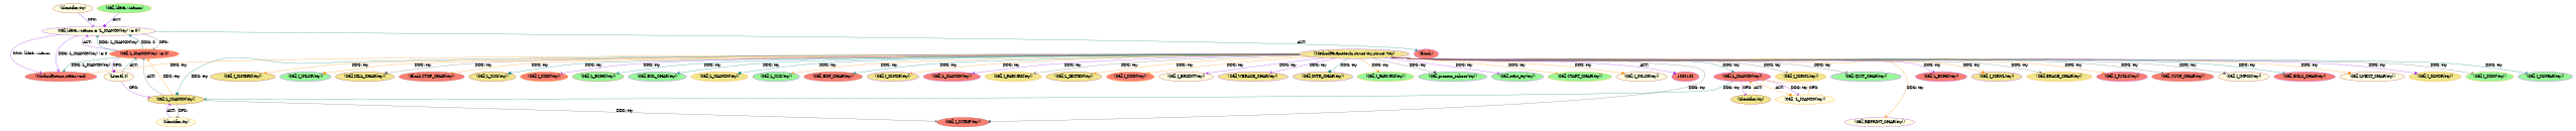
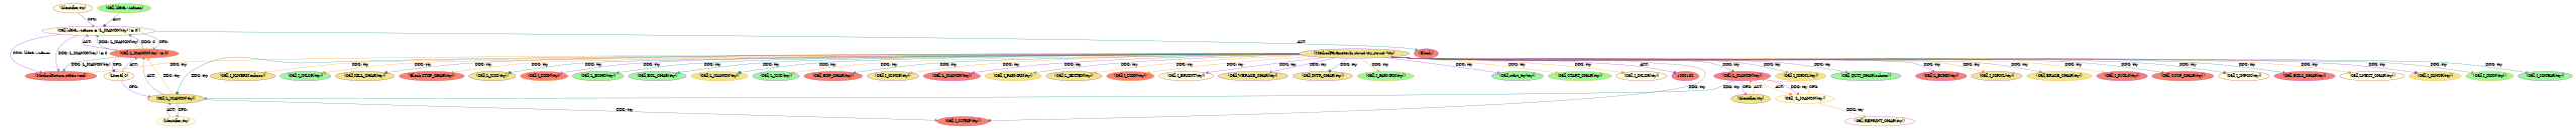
  digraph {
    node [color=purple fillcolor=khaki style=filled]
    edge [arrowhead=tee color=darkorange]
    n1 [fillcolor=lightyellow label="(Call,ldata->icanon = (L_ICANON(tty) != 0))"]
    n2 [color=darkorange fillcolor=salmon label="(Call,L_ICANON(tty) != 0)"]
    n3 [color=brown fillcolor=salmon label="(MethodReturn,static void)"]
    n4 [fillcolor=salmon label="(Block,)"]
    n5 [color=brown fillcolor=lightyellow label="(Literal,0)"]
    n6 [color=brown label="(Call,L_ICANON(tty))"]
    n7 [color=brown fillcolor=salmon label="(Call,I_ISTRIP(tty))"]
    n8 [color=darkorange fillcolor=lightyellow label="(Identifier,tty)"]
    n9 [fillcolor=salmon label="(Call,L_ICANON(tty))"]
    n10 [color=darkorange fillcolor=lightyellow label="(Call,!L_ICANON(tty))"]
    n11 [color=brown label="(Identifier,tty)"]
    n12 [label="(MethodParameterIn,struct tty_struct *tty)"]
    n13 [color=darkorange label="(Call,I_ICRNL(tty))"]
-   n14 [fillcolor=palegreen label="(Call,QUIT_CHAR(tty))"]
+   n14 [fillcolor=palegreen label="(Call,QUIT_CHAR(echoes))"]
    n15 [fillcolor=salmon label="(Call,L_ECHO(tty))"]
    n16 [label="(Call,I_ICRNL(tty))"]
    n17 [color=darkorange label="(Call,ERASE_CHAR(tty))"]
    n18 [fillcolor=salmon label="(Call,I_IUCLC(tty))"]
    n19 [fillcolor=lightyellow label="(Call,REPRINT_CHAR(tty))"]
    n20 [color=brown fillcolor=salmon label="(Call,SUSP_CHAR(tty))"]
    n21 [color=brown fillcolor=lightyellow label="(Call,I_INPCK(tty))"]
    n22 [fillcolor=salmon label="(Call,EOL2_CHAR(tty))"]
    n23 [color=brown fillcolor=lightyellow label="(Call,LNEXT_CHAR(tty))"]
    n24 [color=darkorange label="(Call,I_IGNCR(tty))"]
    n25 [color=darkorange fillcolor=palegreen label="(Call,I_IXON(tty))"]
    n26 [fillcolor=palegreen label="(Call,I_IGNPAR(tty))"]
-   n27 [color=brown label="(Call,I_IGNBRK(tty))"]
+   n27 [color=brown label="(Call,I_IGNBRK(echoes))"]
    n28 [fillcolor=palegreen label="(Call,I_INLCR(tty))"]
    n29 [color=brown label="(Call,KILL_CHAR(tty))"]
    n30 [color=brown fillcolor=salmon label="(Block,STOP_CHAR(tty))"]
    n31 [color=brown label="(Call,L_ISIG(tty))"]
    n32 [color=darkorange fillcolor=salmon label="(Call,I_IXON(tty))"]
    n33 [color=brown fillcolor=palegreen label="(Call,L_ECHO(tty))"]
    n34 [fillcolor=palegreen label="(Call,EOL_CHAR(tty))"]
    n35 [color=darkorange label="(Call,L_ICANON(tty))"]
    n36 [fillcolor=palegreen label="(Call,L_ISIG(tty))"]
    n37 [color=brown fillcolor=salmon label="(Call,EOF_CHAR(tty))"]
    n38 [label="(Call,I_IGNCR(tty))"]
    n39 [fillcolor=salmon label="(Call,L_ICANON(tty))"]
    n40 [color=darkorange label="(Call,I_PARMRK(tty))"]
    n41 [color=brown label="(Call,L_IEXTEN(tty))"]
    n42 [color=darkorange fillcolor=salmon label="(Call,I_IXON(tty))"]
    n43 [color=brown fillcolor=lightyellow label="(Call,I_BRKINT(tty))"]
    n44 [label="(Call,WERASE_CHAR(tty))"]
    n45 [label="(Call,INTR_CHAR(tty))"]
    n46 [color=darkorange fillcolor=palegreen label="(Call,I_PARMRK(tty))"]
-   n47 [fillcolor=palegreen label="(Call,process_echoes(tty))"]
    n48 [fillcolor=palegreen label="(Call,start_tty(tty))"]
    n49 [color=darkorange fillcolor=palegreen label="(Call,START_CHAR(tty))"]
    n50 [color=brown fillcolor=lightyellow label="(Call,I_INLCR(tty))"]
    1000102 [fillcolor=salmon]
    n52 [color=brown fillcolor=lightyellow label="(Identifier,tty)"]
    n53 [color=darkorange fillcolor=palegreen label="(Call,ldata->icanon)"]
    n1 -> n2 [color=gray40 label="CFG: "]
    n1 -> n3 [color=purple label="DDG: ldata->icanon"]
    n1 -> n3 [arrowhead=vee color=purple label="DDG: L_ICANON(tty) != 0"]
    n1 -> n4 [arrowhead=vee color=teal label="AST: "]
    n2 -> n1 [color=purple label="AST: "]
    n2 -> n1 [color=teal label="DDG: L_ICANON(tty)"]
    n2 -> n1 [arrowhead=vee color=teal label="DDG: 0"]
    n2 -> n3 [arrowhead=vee color=teal label="DDG: L_ICANON(tty)"]
    n2 -> n5 [arrowhead=box color=purple label="CFG: "]
    n5 -> n2 [color=teal label="AST: "]
    n5 -> n6 [color=purple label="CFG: "]
    n6 -> n2 [color=gray40 label="AST: "]
    n6 -> n2 [arrowhead=vee label="DDG: tty"]
    n6 -> n7 [arrowhead=vee color=gray40 label="DDG: tty"]
    n6 -> n8 [color=gray40 label="CFG: "]
    n8 -> n6 [color=purple label="AST: "]
    n9 -> n6 [arrowhead=vee color=teal label="DDG: tty"]
    n9 -> n10 [arrowhead=box label="AST: "]
    n9 -> n10 [color=purple label="DDG: tty"]
    n9 -> n11 [color=purple label="CFG: "]
    n10 -> n9 [label="CFG: "]
    n11 -> n9 [arrowhead=vee label="AST: "]
    n12 -> n3 [label="DDG: tty"]
    n12 -> n6 [arrowhead=box color=teal label="DDG: tty"]
    n12 -> n7 [arrowhead=box color=gray40 label="DDG: tty"]
    n12 -> n9 [arrowhead=vee color=teal label="DDG: tty"]
    n12 -> n13 [color=gray40 label="DDG: tty"]
    n12 -> n14 [color=gray40 label="DDG: tty"]
    n12 -> n15 [color=purple label="DDG: tty"]
    n12 -> n16 [arrowhead=box label="DDG: tty"]
    n12 -> n17 [arrowhead=vee color=gray40 label="DDG: tty"]
    n12 -> n18 [arrowhead=vee label="DDG: tty"]
-   n12 -> n19 [arrowhead=vee label="DDG: tty"]
+   n10 -> n19 [arrowhead=vee label="DDG: tty"]
    n12 -> n20 [color=gray40 label="DDG: tty"]
    n12 -> n21 [arrowhead=box color=gray40 label="DDG: tty"]
    n12 -> n22 [color=teal label="DDG: tty"]
    n12 -> n23 [arrowhead=box label="DDG: tty"]
    n12 -> n24 [arrowhead=box color=purple label="DDG: tty"]
    n12 -> n25 [color=gray40 label="DDG: tty"]
    n12 -> n26 [color=teal label="DDG: tty"]
    n12 -> n27 [arrowhead=vee label="DDG: tty"]
    n12 -> n28 [arrowhead=box label="DDG: tty"]
    n12 -> n29 [arrowhead=box color=gray40 label="DDG: tty"]
    n12 -> n30 [label="DDG: tty"]
    n12 -> n31 [arrowhead=box color=teal label="DDG: tty"]
    n12 -> n32 [color=purple label="DDG: tty"]
    n12 -> n33 [arrowhead=vee color=teal label="DDG: tty"]
    n12 -> n34 [arrowhead=vee color=teal label="DDG: tty"]
    n12 -> n35 [arrowhead=box color=teal label="DDG: tty"]
    n12 -> n36 [label="DDG: tty"]
    n12 -> n37 [arrowhead=vee color=teal label="DDG: tty"]
    n12 -> n38 [label="DDG: tty"]
    n12 -> n39 [arrowhead=vee color=purple label="DDG: tty"]
    n12 -> n40 [arrowhead=vee color=gray40 label="DDG: tty"]
    n12 -> n41 [arrowhead=vee label="DDG: tty"]
    n12 -> n42 [arrowhead=vee label="DDG: tty"]
    n12 -> n43 [arrowhead=vee color=purple label="DDG: tty"]
    n12 -> n44 [color=purple label="DDG: tty"]
    n12 -> n45 [arrowhead=box color=teal label="DDG: tty"]
    n12 -> n46 [arrowhead=vee label="DDG: tty"]
-   n12 -> n47 [arrowhead=box color=gray40 label="DDG: tty"]
    n12 -> n48 [color=purple label="DDG: tty"]
    n12 -> n49 [label="DDG: tty"]
    n12 -> n50 [arrowhead=box label="DDG: tty"]
    n12 -> 1000102 [arrowhead=box color=purple label="AST: "]
    n52 -> n1 [color=purple label="CFG: "]
    n53 -> n1 [arrowhead=box color=purple label="AST: "]
  }
